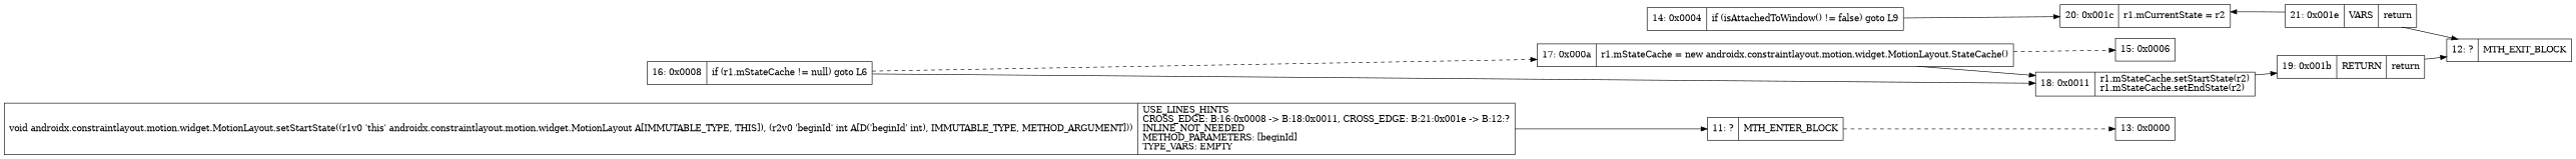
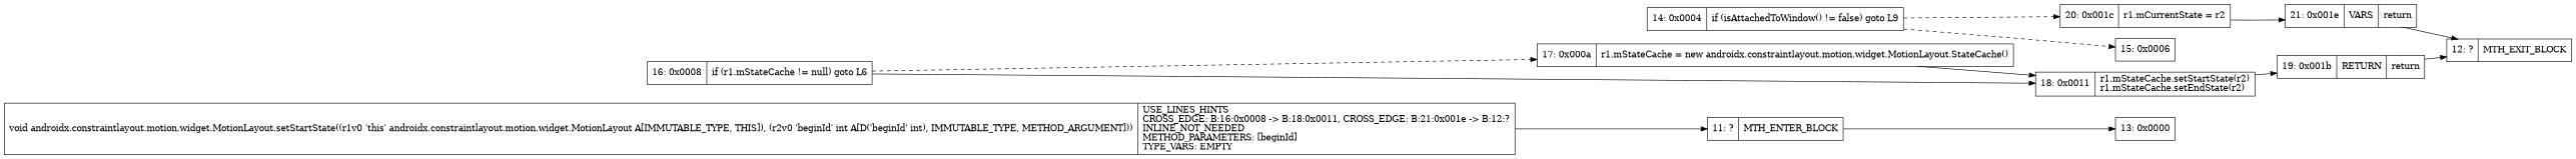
  digraph {
    rankdir=LR
    node [shape=record]
    n1 [label="{11\:\ ?|MTH_ENTER_BLOCK\l}"]
    n2 [label="{13\:\ 0x0000}"]
    n3 [label="{14\:\ 0x0004|if (isAttachedToWindow() != false) goto L9\l}"]
    n4 [label="{15\:\ 0x0006}"]
    n5 [label="{20\:\ 0x001c|r1.mCurrentState = r2\l}"]
    n6 [label="{21\:\ 0x001e|VARS\l|return\l}"]
    n7 [label="{16\:\ 0x0008|if (r1.mStateCache != null) goto L6\l}"]
    n8 [label="{17\:\ 0x000a|r1.mStateCache = new androidx.constraintlayout.motion.widget.MotionLayout.StateCache()\l}"]
    n9 [label="{18\:\ 0x0011|r1.mStateCache.setStartState(r2)\lr1.mStateCache.setEndState(r2)\l}"]
    n10 [label="{19\:\ 0x001b|RETURN\l|return\l}"]
    n11 [label="{12\:\ ?|MTH_EXIT_BLOCK\l}"]
    n12 [label="{void androidx.constraintlayout.motion.widget.MotionLayout.setStartState((r1v0 'this' androidx.constraintlayout.motion.widget.MotionLayout A[IMMUTABLE_TYPE, THIS]), (r2v0 'beginId' int A[D('beginId' int), IMMUTABLE_TYPE, METHOD_ARGUMENT]))  | USE_LINES_HINTS\lCROSS_EDGE: B:16:0x0008 \-\> B:18:0x0011, CROSS_EDGE: B:21:0x001e \-\> B:12:?\lINLINE_NOT_NEEDED\lMETHOD_PARAMETERS: [beginId]\lTYPE_VARS: EMPTY\l}"]
-   n1 -> n2 [style=dashed]
-   n8 -> n4 [style=dashed]
-   n3 -> n5
-   n6 -> n5
+   n1 -> n2
+   n3 -> n4 [style=dashed]
+   n3 -> n5 [style=dashed]
+   n5 -> n6
    n6 -> n11
    n7 -> n8 [style=dashed]
    n7 -> n9
    n8 -> n9
    n9 -> n10
    n10 -> n11
    n12 -> n1
  }
